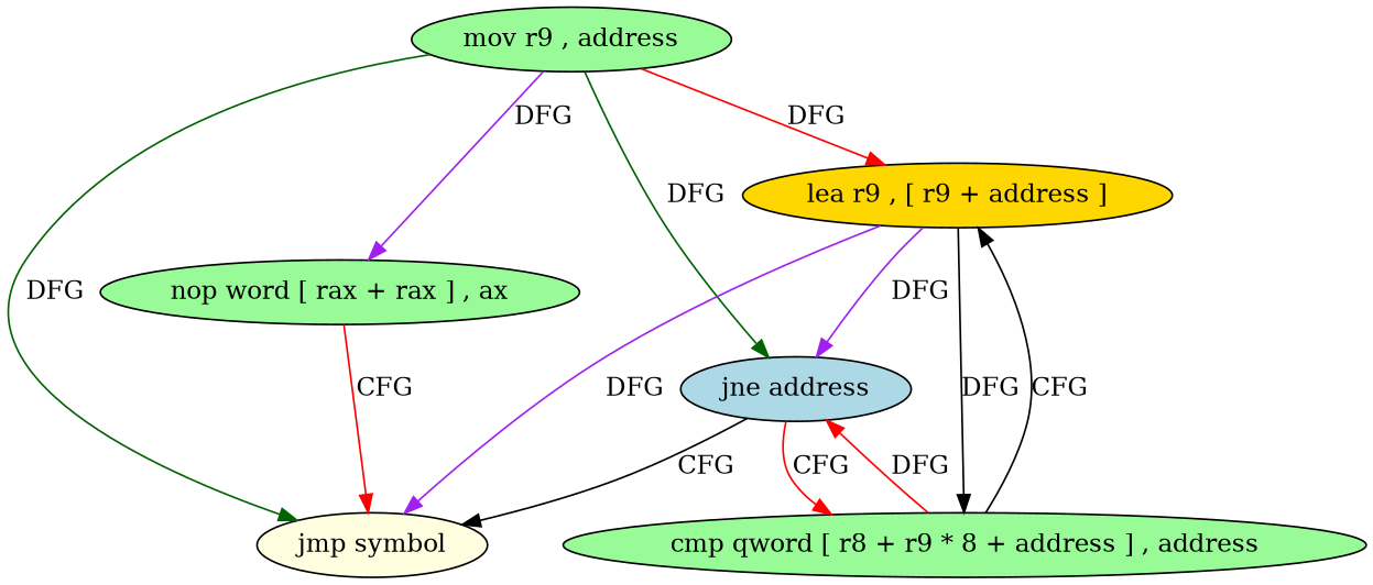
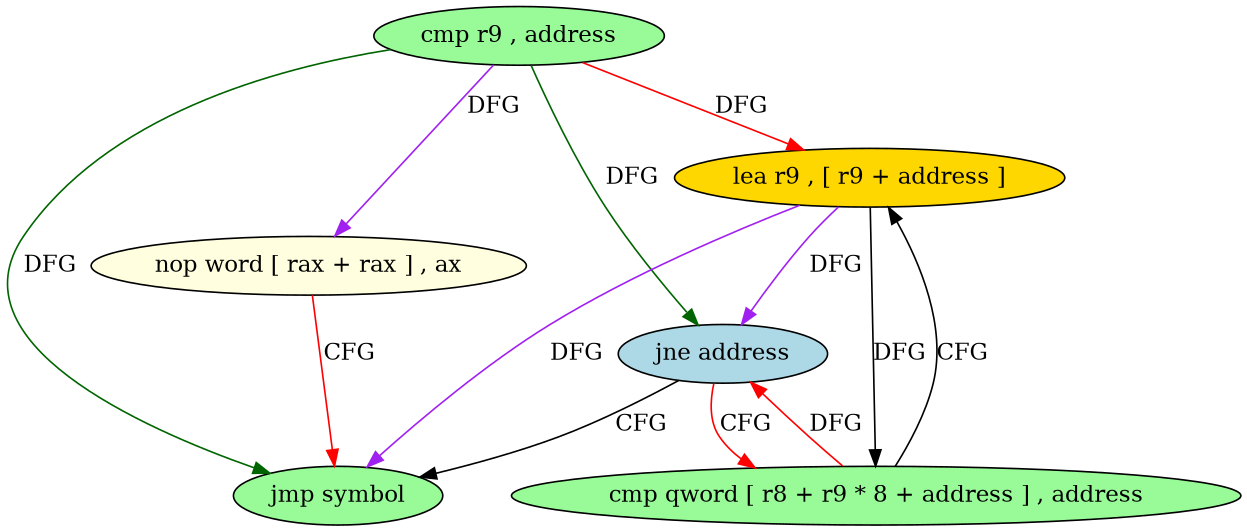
  digraph {
    node [fillcolor=palegreen style=filled]
    edge [color=red]
-   n1 [label="mov r9 , address"]
-   n2 [label="nop word [ rax + rax ] , ax"]
+   n1 [label="cmp r9 , address"]
+   n2 [fillcolor=lightyellow label="nop word [ rax + rax ] , ax"]
    n3 [fillcolor=gold label="lea r9 , [ r9 + address ]"]
-   n4 [fillcolor=lightyellow label="jmp symbol"]
+   n4 [label="jmp symbol"]
    n5 [fillcolor=lightblue label="jne address"]
    n6 [label="cmp qword [ r8 + r9 * 8 + address ] , address"]
    n1 -> n2 [color=purple label=DFG]
    n1 -> n3 [label=DFG]
    n1 -> n4 [color=darkgreen label=DFG]
    n1 -> n5 [color=darkgreen label=DFG]
    n2 -> n4 [label=CFG]
    n3 -> n4 [color=purple label=DFG]
    n3 -> n5 [color=purple label=DFG]
    n3 -> n6 [color=black label=DFG]
    n5 -> n4 [color=black label=CFG]
    n5 -> n6 [label=CFG]
    n6 -> n3 [color=black label=CFG]
    n6 -> n5 [label=DFG]
  }
